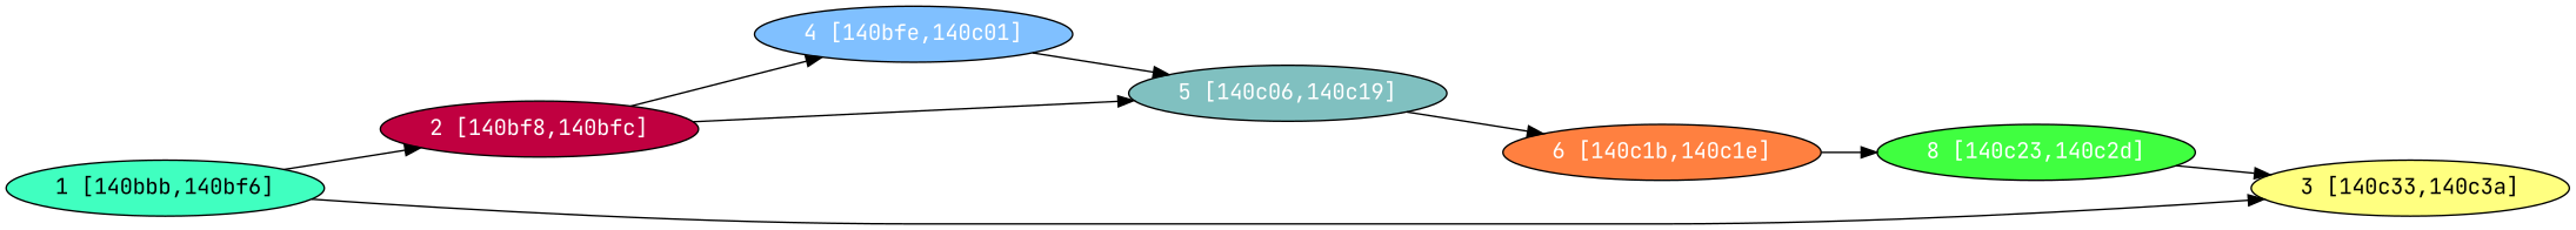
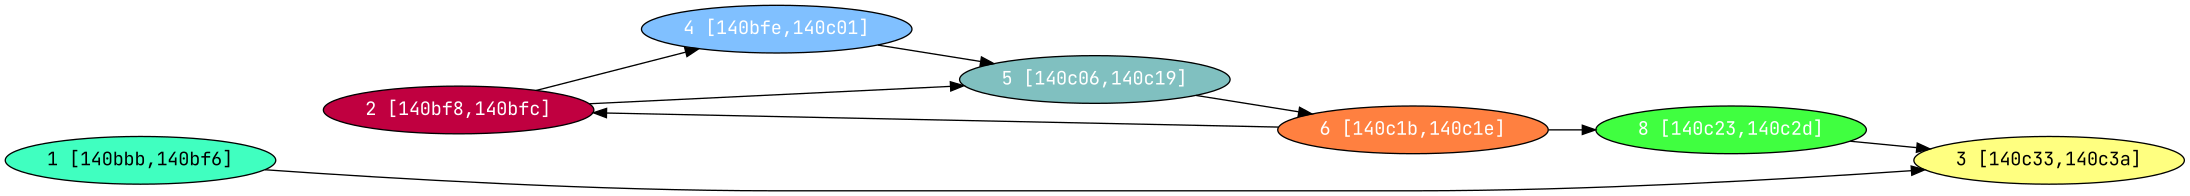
  digraph {
    fontname="JetBrains Mono"
    rankdir=LR
    node [fontcolor="#ffffff" fontname="JetBrains Mono" shape=oval style=filled]
    edge [fontname="JetBrains Mono"]
    n1 [fillcolor="#40FFC0" fontcolor="#000000" label="1 [140bbb,140bf6]"]
    n2 [fillcolor="#C00040" label="2 [140bf8,140bfc]"]
    n3 [fillcolor="#FFFF80" fontcolor="#000000" label="3 [140c33,140c3a]"]
    n4 [fillcolor="#80C0FF" label="4 [140bfe,140c01]"]
    n5 [fillcolor="#80C0C0" label="5 [140c06,140c19]"]
    n6 [fillcolor="#FF8040" label="6 [140c1b,140c1e]"]
    n7 [fillcolor="#40FF40" label="8 [140c23,140c2d]"]
-   n1 -> n2
+   n6 -> n2
    n1 -> n3
    n2 -> n4
    n2 -> n5
    n4 -> n5
    n5 -> n6
    n6 -> n7
    n7 -> n3
  }
